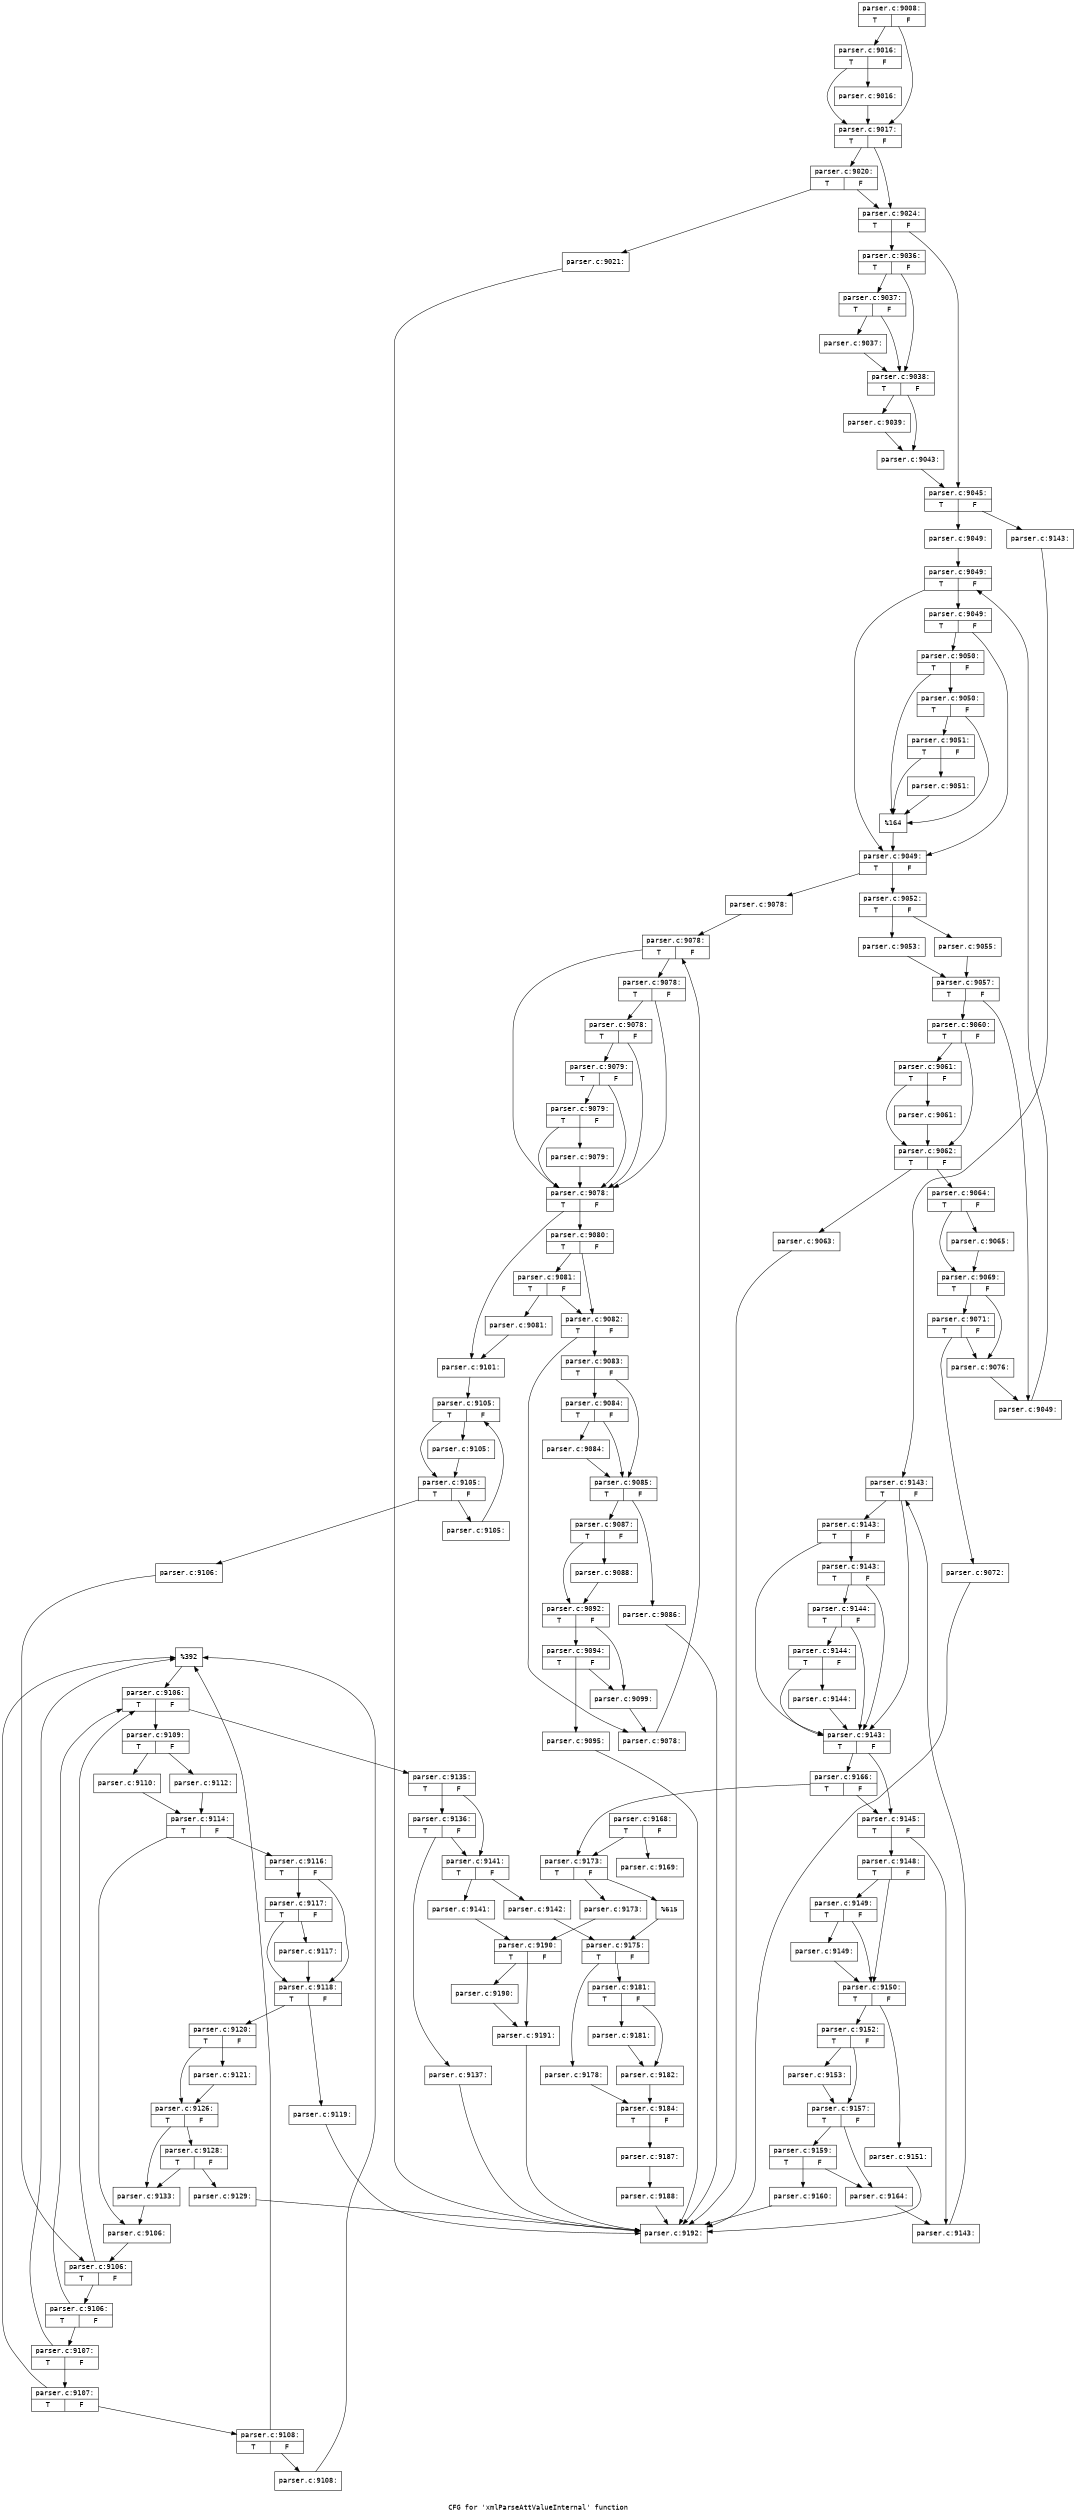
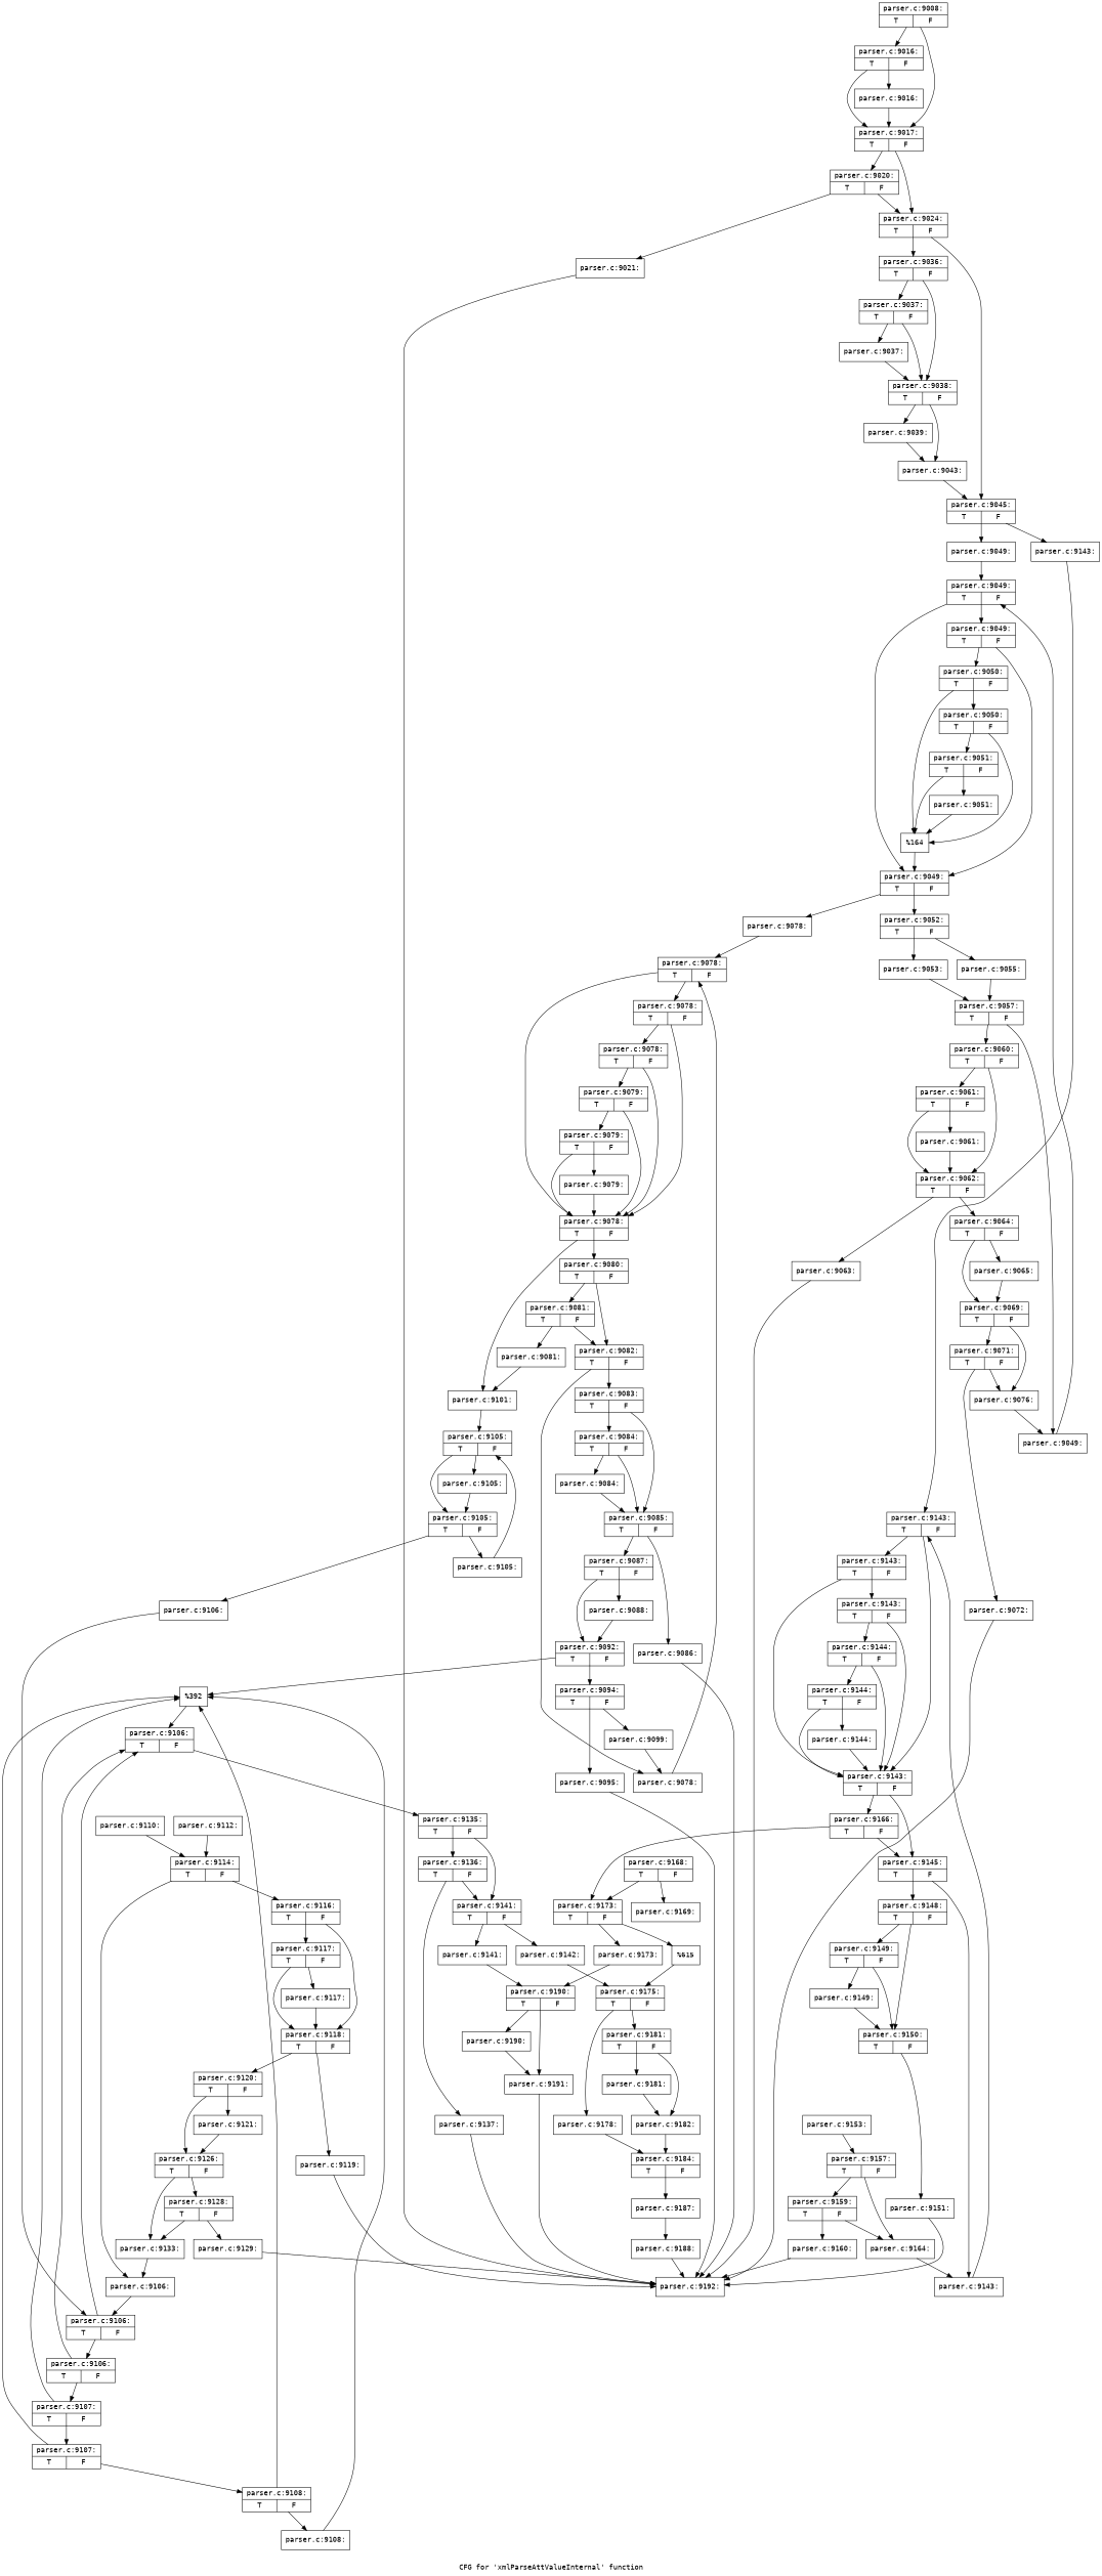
  digraph {
    fontname="DejaVu Sans Mono"
    label="CFG for 'xmlParseAttValueInternal' function"
    node [fontname="DejaVu Sans Mono" shape=record]
    edge [fontname="DejaVu Sans Mono"]
    n1 [label="{parser.c:9008:|{<s0>T|<s1>F}}"]
    n2 [label="{parser.c:9016:|{<s0>T|<s1>F}}"]
    n3 [label="{parser.c:9017:|{<s0>T|<s1>F}}"]
    n4 [label="{parser.c:9016:}"]
    n5 [label="{parser.c:9020:|{<s0>T|<s1>F}}"]
    n6 [label="{parser.c:9024:|{<s0>T|<s1>F}}"]
    n7 [label="{parser.c:9021:}"]
    n8 [label="{parser.c:9036:|{<s0>T|<s1>F}}"]
    n9 [label="{parser.c:9045:|{<s0>T|<s1>F}}"]
    n10 [label="{parser.c:9192:}"]
    n11 [label="{parser.c:9037:|{<s0>T|<s1>F}}"]
    n12 [label="{parser.c:9038:|{<s0>T|<s1>F}}"]
    n13 [label="{parser.c:9049:}"]
    n14 [label="{parser.c:9143:}"]
    n15 [label="{parser.c:9037:}"]
    n16 [label="{parser.c:9039:}"]
    n17 [label="{parser.c:9043:}"]
    n18 [label="{parser.c:9049:|{<s0>T|<s1>F}}"]
    n19 [label="{parser.c:9143:|{<s0>T|<s1>F}}"]
    n20 [label="{parser.c:9049:|{<s0>T|<s1>F}}"]
    n21 [label="{parser.c:9049:|{<s0>T|<s1>F}}"]
    n22 [label="{parser.c:9143:|{<s0>T|<s1>F}}"]
    n23 [label="{parser.c:9143:|{<s0>T|<s1>F}}"]
    n24 [label="{parser.c:9050:|{<s0>T|<s1>F}}"]
    n25 [label="{parser.c:9052:|{<s0>T|<s1>F}}"]
    n26 [label="{parser.c:9078:}"]
    n27 [label="{%164}"]
    n28 [label="{parser.c:9050:|{<s0>T|<s1>F}}"]
    n29 [label="{parser.c:9053:}"]
    n30 [label="{parser.c:9055:}"]
    n31 [label="{parser.c:9078:|{<s0>T|<s1>F}}"]
    n32 [label="{parser.c:9051:|{<s0>T|<s1>F}}"]
    n33 [label="{parser.c:9051:}"]
    n34 [label="{parser.c:9057:|{<s0>T|<s1>F}}"]
    n35 [label="{parser.c:9078:|{<s0>T|<s1>F}}"]
    n36 [label="{parser.c:9078:|{<s0>T|<s1>F}}"]
    n37 [label="{parser.c:9060:|{<s0>T|<s1>F}}"]
    n38 [label="{parser.c:9049:}"]
    n39 [label="{parser.c:9061:|{<s0>T|<s1>F}}"]
    n40 [label="{parser.c:9062:|{<s0>T|<s1>F}}"]
    n41 [label="{parser.c:9061:}"]
    n42 [label="{parser.c:9063:}"]
    n43 [label="{parser.c:9064:|{<s0>T|<s1>F}}"]
    n44 [label="{parser.c:9065:}"]
    n45 [label="{parser.c:9069:|{<s0>T|<s1>F}}"]
    n46 [label="{parser.c:9071:|{<s0>T|<s1>F}}"]
    n47 [label="{parser.c:9076:}"]
    n48 [label="{parser.c:9072:}"]
    n49 [label="{parser.c:9078:|{<s0>T|<s1>F}}"]
    n50 [label="{parser.c:9080:|{<s0>T|<s1>F}}"]
    n51 [label="{parser.c:9101:}"]
    n52 [label="{parser.c:9079:|{<s0>T|<s1>F}}"]
    n53 [label="{parser.c:9081:|{<s0>T|<s1>F}}"]
    n54 [label="{parser.c:9082:|{<s0>T|<s1>F}}"]
    n55 [label="{parser.c:9105:|{<s0>T|<s1>F}}"]
    n56 [label="{parser.c:9079:|{<s0>T|<s1>F}}"]
    n57 [label="{parser.c:9079:}"]
    n58 [label="{parser.c:9081:}"]
    n59 [label="{parser.c:9083:|{<s0>T|<s1>F}}"]
    n60 [label="{parser.c:9078:}"]
    n61 [label="{parser.c:9105:}"]
    n62 [label="{parser.c:9105:|{<s0>T|<s1>F}}"]
    n63 [label="{parser.c:9084:|{<s0>T|<s1>F}}"]
    n64 [label="{parser.c:9085:|{<s0>T|<s1>F}}"]
    n65 [label="{parser.c:9084:}"]
    n66 [label="{parser.c:9086:}"]
    n67 [label="{parser.c:9087:|{<s0>T|<s1>F}}"]
    n68 [label="{parser.c:9088:}"]
    n69 [label="{parser.c:9092:|{<s0>T|<s1>F}}"]
    n70 [label="{parser.c:9094:|{<s0>T|<s1>F}}"]
    n71 [label="{parser.c:9099:}"]
    n72 [label="{parser.c:9095:}"]
    n73 [label="{parser.c:9105:}"]
    n74 [label="{parser.c:9106:}"]
    n75 [label="{parser.c:9106:|{<s0>T|<s1>F}}"]
    n76 [label="{parser.c:9106:|{<s0>T|<s1>F}}"]
    n77 [label="{parser.c:9106:|{<s0>T|<s1>F}}"]
    n78 [label="{parser.c:9107:|{<s0>T|<s1>F}}"]
-   n79 [label="{parser.c:9109:|{<s0>T|<s1>F}}"]
    n80 [label="{parser.c:9135:|{<s0>T|<s1>F}}"]
    n81 [label="{%392}"]
    n82 [label="{parser.c:9107:|{<s0>T|<s1>F}}"]
    n83 [label="{parser.c:9110:}"]
    n84 [label="{parser.c:9112:}"]
    n85 [label="{parser.c:9136:|{<s0>T|<s1>F}}"]
    n86 [label="{parser.c:9141:|{<s0>T|<s1>F}}"]
    n87 [label="{parser.c:9108:|{<s0>T|<s1>F}}"]
    n88 [label="{parser.c:9108:}"]
    n89 [label="{parser.c:9114:|{<s0>T|<s1>F}}"]
    n90 [label="{parser.c:9137:}"]
    n91 [label="{parser.c:9141:}"]
    n92 [label="{parser.c:9142:}"]
    n93 [label="{parser.c:9116:|{<s0>T|<s1>F}}"]
    n94 [label="{parser.c:9106:}"]
    n95 [label="{parser.c:9117:|{<s0>T|<s1>F}}"]
    n96 [label="{parser.c:9118:|{<s0>T|<s1>F}}"]
    n97 [label="{parser.c:9117:}"]
    n98 [label="{parser.c:9119:}"]
    n99 [label="{parser.c:9120:|{<s0>T|<s1>F}}"]
    n100 [label="{parser.c:9121:}"]
    n101 [label="{parser.c:9126:|{<s0>T|<s1>F}}"]
    n102 [label="{parser.c:9128:|{<s0>T|<s1>F}}"]
    n103 [label="{parser.c:9133:}"]
    n104 [label="{parser.c:9129:}"]
    n105 [label="{parser.c:9190:|{<s0>T|<s1>F}}"]
    n106 [label="{parser.c:9175:|{<s0>T|<s1>F}}"]
    n107 [label="{parser.c:9190:}"]
    n108 [label="{parser.c:9191:}"]
    n109 [label="{parser.c:9178:}"]
    n110 [label="{parser.c:9181:|{<s0>T|<s1>F}}"]
    n111 [label="{parser.c:9184:|{<s0>T|<s1>F}}"]
    n112 [label="{parser.c:9181:}"]
    n113 [label="{parser.c:9182:}"]
    n114 [label="{parser.c:9143:|{<s0>T|<s1>F}}"]
    n115 [label="{parser.c:9145:|{<s0>T|<s1>F}}"]
    n116 [label="{parser.c:9166:|{<s0>T|<s1>F}}"]
    n117 [label="{parser.c:9144:|{<s0>T|<s1>F}}"]
    n118 [label="{parser.c:9148:|{<s0>T|<s1>F}}"]
    n119 [label="{parser.c:9143:}"]
    n120 [label="{parser.c:9173:|{<s0>T|<s1>F}}"]
    n121 [label="{parser.c:9144:|{<s0>T|<s1>F}}"]
    n122 [label="{parser.c:9144:}"]
    n123 [label="{parser.c:9149:|{<s0>T|<s1>F}}"]
    n124 [label="{parser.c:9150:|{<s0>T|<s1>F}}"]
    n125 [label="{parser.c:9168:|{<s0>T|<s1>F}}"]
    n126 [label="{parser.c:9169:}"]
    n127 [label="{parser.c:9173:}"]
    n128 [label="{%615}"]
    n129 [label="{parser.c:9149:}"]
    n130 [label="{parser.c:9151:}"]
-   n131 [label="{parser.c:9152:|{<s0>T|<s1>F}}"]
    n132 [label="{parser.c:9153:}"]
    n133 [label="{parser.c:9157:|{<s0>T|<s1>F}}"]
    n134 [label="{parser.c:9159:|{<s0>T|<s1>F}}"]
    n135 [label="{parser.c:9164:}"]
    n136 [label="{parser.c:9160:}"]
    n137 [label="{parser.c:9187:}"]
    n138 [label="{parser.c:9188:}"]
    n1 -> n2
    n1 -> n3
    n2 -> n3
    n2 -> n4
    n3 -> n5
    n3 -> n6
    n4 -> n3
    n5 -> n6
    n5 -> n7
    n6 -> n8
    n6 -> n9
    n7 -> n10
    n8 -> n11
    n8 -> n12
    n9 -> n13
    n9 -> n14
    n11 -> n12
    n11 -> n15
    n12 -> n16
    n12 -> n17
    n13 -> n18
    n14 -> n19
    n15 -> n12
    n16 -> n17
    n17 -> n9
    n18 -> n20
    n18 -> n21
    n19 -> n22
    n19 -> n23
    n20 -> n21
    n20 -> n24
    n21 -> n25
    n21 -> n26
    n22 -> n23
    n22 -> n114
    n23 -> n115
    n23 -> n116
    n24 -> n27
    n24 -> n28
    n25 -> n29
    n25 -> n30
    n26 -> n31
    n27 -> n21
    n28 -> n27
    n28 -> n32
    n29 -> n34
    n30 -> n34
    n31 -> n35
    n31 -> n36
    n32 -> n27
    n32 -> n33
    n33 -> n27
    n34 -> n37
    n34 -> n38
    n35 -> n36
    n35 -> n49
    n36 -> n50
    n36 -> n51
    n37 -> n39
    n37 -> n40
    n38 -> n18
    n39 -> n40
    n39 -> n41
    n40 -> n42
    n40 -> n43
    n41 -> n40
    n42 -> n10
    n43 -> n44
    n43 -> n45
    n44 -> n45
    n45 -> n46
    n45 -> n47
    n46 -> n47
    n46 -> n48
    n47 -> n38
    n48 -> n10
    n49 -> n36
    n49 -> n52
    n50 -> n53
    n50 -> n54
    n51 -> n55
    n52 -> n36
    n52 -> n56
    n53 -> n54
    n53 -> n58
    n54 -> n59
    n54 -> n60
    n55 -> n61
    n55 -> n62
    n56 -> n36
    n56 -> n57
    n57 -> n36
    n58 -> n51
    n59 -> n63
    n59 -> n64
    n60 -> n31
    n61 -> n62
    n62 -> n73
    n62 -> n74
    n63 -> n64
    n63 -> n65
    n64 -> n66
    n64 -> n67
    n65 -> n64
    n66 -> n10
    n67 -> n68
    n67 -> n69
    n68 -> n69
    n69 -> n70
-   n69 -> n71
+   n69 -> n81
    n70 -> n71
    n70 -> n72
    n71 -> n60
    n72 -> n10
    n73 -> n55
    n74 -> n75
    n75 -> n76
    n75 -> n77
    n76 -> n77
    n76 -> n78
-   n77 -> n79
    n77 -> n80
    n78 -> n81
    n78 -> n82
-   n79 -> n83
-   n79 -> n84
    n80 -> n85
    n80 -> n86
    n81 -> n77
    n82 -> n81
    n82 -> n87
    n83 -> n89
    n84 -> n89
    n85 -> n86
    n85 -> n90
    n86 -> n91
    n86 -> n92
    n87 -> n81
    n87 -> n88
    n88 -> n81
    n89 -> n93
    n89 -> n94
    n90 -> n10
    n91 -> n105
    n92 -> n106
    n93 -> n95
    n93 -> n96
    n94 -> n75
    n95 -> n96
    n95 -> n97
    n96 -> n98
    n96 -> n99
    n97 -> n96
    n98 -> n10
    n99 -> n100
    n99 -> n101
    n100 -> n101
    n101 -> n102
    n101 -> n103
    n102 -> n103
    n102 -> n104
    n103 -> n94
    n104 -> n10
    n105 -> n107
    n105 -> n108
    n106 -> n109
    n106 -> n110
    n107 -> n108
    n108 -> n10
    n109 -> n111
    n110 -> n112
    n110 -> n113
    n111 -> n137
    n112 -> n113
    n113 -> n111
    n114 -> n23
    n114 -> n117
    n115 -> n118
    n115 -> n119
    n116 -> n115
    n116 -> n120
    n117 -> n23
    n117 -> n121
    n118 -> n123
    n118 -> n124
    n119 -> n19
    n120 -> n127
    n120 -> n128
    n121 -> n23
    n121 -> n122
    n122 -> n23
    n123 -> n124
    n123 -> n129
    n124 -> n130
-   n124 -> n131
    n125 -> n120
    n125 -> n126
    n127 -> n105
    n128 -> n106
    n129 -> n124
    n130 -> n10
-   n131 -> n132
-   n131 -> n133
    n132 -> n133
    n133 -> n134
    n133 -> n135
    n134 -> n135
    n134 -> n136
    n135 -> n119
    n136 -> n10
    n137 -> n138
    n138 -> n10
  }
